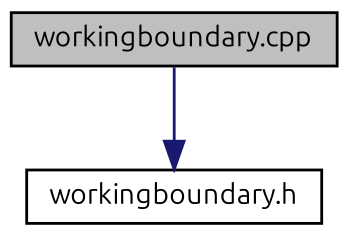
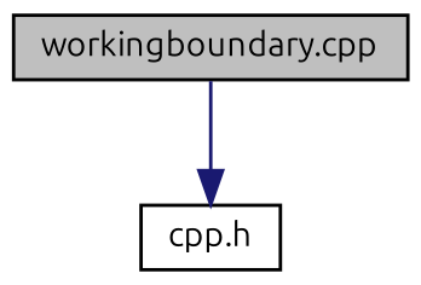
  digraph {
    fontname=Ubuntu
    node [color=black fontname=Ubuntu fontsize=10 shape=record style=filled]
    n1 [fillcolor=grey75 fontcolor=black height=0.2 label="workingboundary.cpp" width=0.4]
-   n2 [fillcolor=white height=0.2 label="workingboundary.h" width=0.4]
+   n2 [fillcolor=white height=0.2 label="cpp.h" width=0.4]
    n1 -> n2 [color=midnightblue fontname=Ubuntu fontsize=10 labelfontname=Helvetica labelfontsize=10 style=solid]
  }
